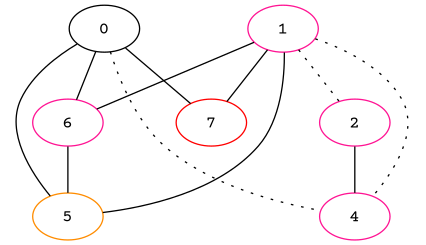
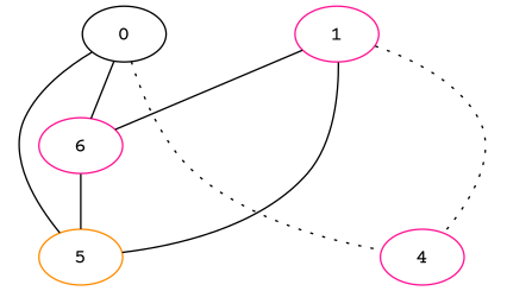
  graph {
    fontname="Courier Prime"
    node [color=deeppink fontname="Courier Prime"]
    edge [fontname="Courier Prime"]
    n1 [color=black label=0]
    n2 [label=4]
    n3 [color=darkorange label=5]
    n4 [label=6]
-   n5 [color=red label=7]
    n6 [label=1]
-   n7 [label=2]
    n1 -- n2 [style=dotted]
    n1 -- n3
    n1 -- n4 [style=solid]
-   n1 -- n5
    n4 -- n3
    n6 -- n2 [style=dotted]
    n6 -- n3 [style=solid]
    n6 -- n4
-   n6 -- n5
-   n6 -- n7 [style=dotted]
-   n7 -- n2
  }
